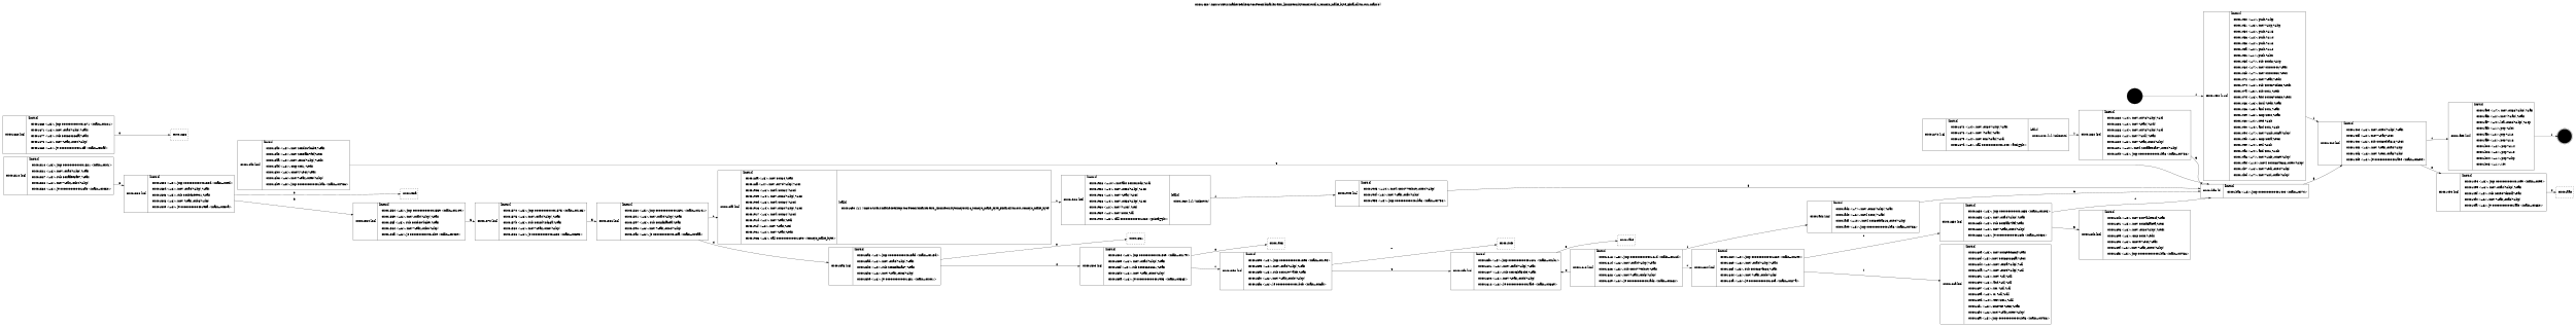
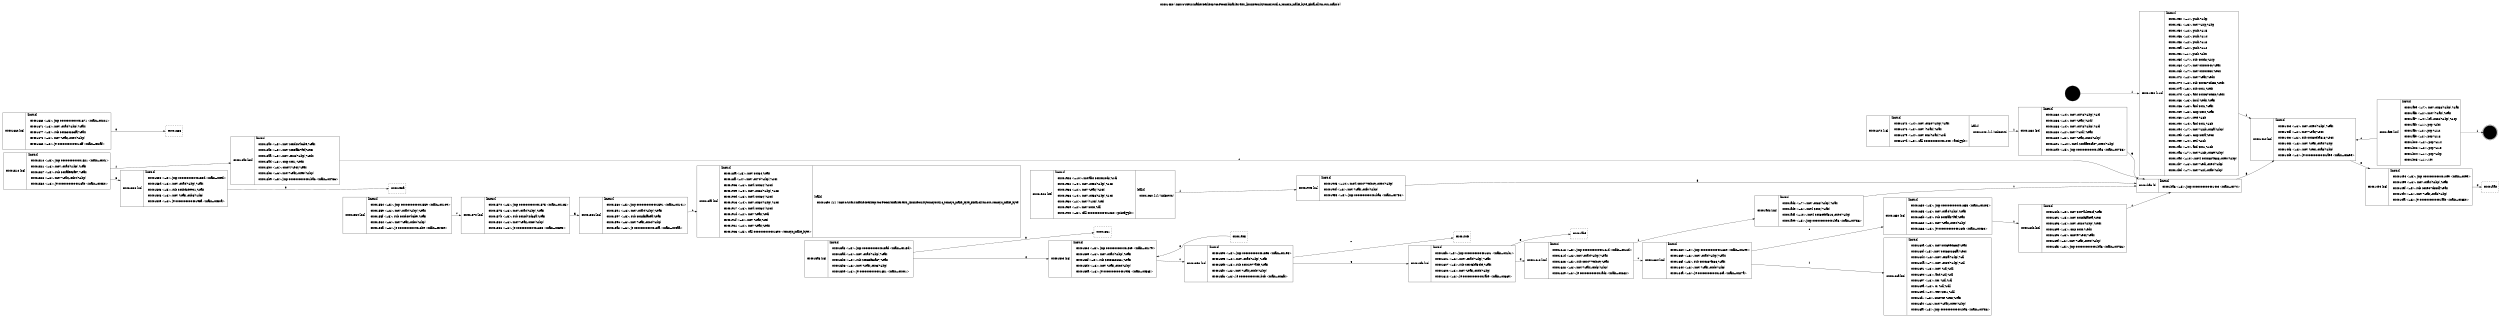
  digraph {
    label="0x401450 (/mnt/c/Users/mathe/Desktop/tcc/POCII/binaries/extr_linuxsecuritytomoyoutil.c_tomoyo_make_byte_Final-ollvm.out::main(0))"
    labelloc=t
    rankdir=LR
    node [shape=record]
    Entry [fillcolor=black height=0.3 shape=circle style=filled width=0.3]
    n2 [label="{\n     0x401450 [116]\l\n     | [instrs]\l\n     &nbsp;&nbsp;0x401450 \<+1\>: push %rbp\l\n     &nbsp;&nbsp;0x401451 \<+3\>: mov %rsp,%rbp\l\n     &nbsp;&nbsp;0x401454 \<+2\>: push %r15\l\n     &nbsp;&nbsp;0x401456 \<+2\>: push %r14\l\n     &nbsp;&nbsp;0x401458 \<+2\>: push %r13\l\n     &nbsp;&nbsp;0x40145a \<+2\>: push %r12\l\n     &nbsp;&nbsp;0x40145c \<+1\>: push %rbx\l\n     &nbsp;&nbsp;0x40145d \<+7\>: sub $0xd8,%rsp\l\n     &nbsp;&nbsp;0x401464 \<+7\>: mov 0x40404c,%eax\l\n     &nbsp;&nbsp;0x40146b \<+7\>: mov 0x404050,%ecx\l\n     &nbsp;&nbsp;0x401472 \<+2\>: mov %eax,%edx\l\n     &nbsp;&nbsp;0x401474 \<+6\>: sub $0x437cdc5c,%edx\l\n     &nbsp;&nbsp;0x40147a \<+3\>: sub $0x1,%edx\l\n     &nbsp;&nbsp;0x40147d \<+6\>: add $0x437cdc5c,%edx\l\n     &nbsp;&nbsp;0x401483 \<+3\>: imul %edx,%eax\l\n     &nbsp;&nbsp;0x401486 \<+3\>: and $0x1,%eax\l\n     &nbsp;&nbsp;0x401489 \<+3\>: cmp $0x0,%eax\l\n     &nbsp;&nbsp;0x40148c \<+4\>: sete %r8b\l\n     &nbsp;&nbsp;0x401490 \<+4\>: and $0x1,%r8b\l\n     &nbsp;&nbsp;0x401494 \<+7\>: mov %r8b,-0x8a(%rbp)\l\n     &nbsp;&nbsp;0x40149b \<+3\>: cmp $0xa,%ecx\l\n     &nbsp;&nbsp;0x40149e \<+4\>: setl %r8b\l\n     &nbsp;&nbsp;0x4014a2 \<+4\>: and $0x1,%r8b\l\n     &nbsp;&nbsp;0x4014a6 \<+7\>: mov %r8b,-0x89(%rbp)\l\n     &nbsp;&nbsp;0x4014ad \<+10\>: movl $0x4887f388,-0x90(%rbp)\l\n     &nbsp;&nbsp;0x4014b7 \<+6\>: mov %edi,-0x94(%rbp)\l\n     &nbsp;&nbsp;0x4014bd \<+7\>: mov %rsi,-0xa0(%rbp)\l\n  }"]
    n3 [label="{\n     0x4014c4 [32]\l\n     | [instrs]\l\n     &nbsp;&nbsp;0x4014c4 \<+6\>: mov -0x90(%rbp),%eax\l\n     &nbsp;&nbsp;0x4014ca \<+2\>: mov %eax,%ecx\l\n     &nbsp;&nbsp;0x4014cc \<+6\>: sub $0x80eba813,%ecx\l\n     &nbsp;&nbsp;0x4014d2 \<+6\>: mov %eax,-0xa4(%rbp)\l\n     &nbsp;&nbsp;0x4014d8 \<+6\>: mov %ecx,-0xa8(%rbp)\l\n     &nbsp;&nbsp;0x4014de \<+6\>: je 0000000000401aee \<main+0x69e\>\l\n  }"]
    n4 [label="{\n     0x401aee [24]\l\n     | [instrs]\l\n     &nbsp;&nbsp;0x401aee \<+7\>: mov -0x88(%rbp),%rax\l\n     &nbsp;&nbsp;0x401af5 \<+2\>: mov (%rax),%eax\l\n     &nbsp;&nbsp;0x401af7 \<+4\>: lea -0x28(%rbp),%rsp\l\n     &nbsp;&nbsp;0x401afb \<+1\>: pop %rbx\l\n     &nbsp;&nbsp;0x401afc \<+2\>: pop %r12\l\n     &nbsp;&nbsp;0x401afe \<+2\>: pop %r13\l\n     &nbsp;&nbsp;0x401b00 \<+2\>: pop %r14\l\n     &nbsp;&nbsp;0x401b02 \<+2\>: pop %r15\l\n     &nbsp;&nbsp;0x401b04 \<+1\>: pop %rbp\l\n     &nbsp;&nbsp;0x401b05 \<+1\>: ret\l\n  }"]
    n5 [label="{\n     0x4014e4 [28]\l\n     | [instrs]\l\n     &nbsp;&nbsp;0x4014e4 \<+5\>: jmp 00000000004014e9 \<main+0x99\>\l\n     &nbsp;&nbsp;0x4014e9 \<+6\>: mov -0xa4(%rbp),%eax\l\n     &nbsp;&nbsp;0x4014ef \<+5\>: sub $0x907d35df,%eax\l\n     &nbsp;&nbsp;0x4014f4 \<+6\>: mov %eax,-0xac(%rbp)\l\n     &nbsp;&nbsp;0x4014fa \<+6\>: je 0000000000401aa0 \<main+0x650\>\l\n  }"]
    Exit [fillcolor=black height=0.3 peripheries=2 shape=circle style=filled width=0.3]
    n7 [label="{\n     0x401aa0\l\n  }" style=dashed]
    n8 [label="{\n     0x401872 [16]\l\n     | [instrs]\l\n     &nbsp;&nbsp;0x401872 \<+4\>: mov -0x80(%rbp),%rax\l\n     &nbsp;&nbsp;0x401876 \<+3\>: mov (%rax),%rax\l\n     &nbsp;&nbsp;0x401879 \<+4\>: mov 0x8(%rax),%rdi\l\n     &nbsp;&nbsp;0x40187d \<+5\>: call 0000000000401040 \<atoi@plt\>\l\n     | [calls]\l\n     &nbsp;&nbsp;0x401040 \{1\} (unknown)\l\n  }"]
    n9 [label="{\n     0x401882 [30]\l\n     | [instrs]\l\n     &nbsp;&nbsp;0x401882 \<+4\>: mov -0x78(%rbp),%rdi\l\n     &nbsp;&nbsp;0x401886 \<+2\>: mov %eax,(%rdi)\l\n     &nbsp;&nbsp;0x401888 \<+4\>: mov -0x78(%rbp),%rdi\l\n     &nbsp;&nbsp;0x40188c \<+2\>: mov (%rdi),%eax\l\n     &nbsp;&nbsp;0x40188e \<+3\>: mov %eax,-0x2c(%rbp)\l\n     &nbsp;&nbsp;0x401891 \<+10\>: movl $0xaaee8ae7,-0x90(%rbp)\l\n     &nbsp;&nbsp;0x40189b \<+5\>: jmp 0000000000401ba6 \<main+0x756\>\l\n  }"]
    n10 [label="{\n     0x40151c [28]\l\n     | [instrs]\l\n     &nbsp;&nbsp;0x40151c \<+5\>: jmp 0000000000401521 \<main+0xd1\>\l\n     &nbsp;&nbsp;0x401521 \<+6\>: mov -0xa4(%rbp),%eax\l\n     &nbsp;&nbsp;0x401527 \<+5\>: sub $0xaaee8ae7,%eax\l\n     &nbsp;&nbsp;0x40152c \<+6\>: mov %eax,-0xb4(%rbp)\l\n     &nbsp;&nbsp;0x401532 \<+6\>: je 00000000004018a0 \<main+0x450\>\l\n  }"]
    n11 [label="{\n     0x4018a0 [30]\l\n     | [instrs]\l\n     &nbsp;&nbsp;0x4018a0 \<+5\>: mov $0xd4c7b6b9,%eax\l\n     &nbsp;&nbsp;0x4018a5 \<+5\>: mov $0x5af37f9f,%ecx\l\n     &nbsp;&nbsp;0x4018aa \<+3\>: mov -0x2c(%rbp),%edx\l\n     &nbsp;&nbsp;0x4018ad \<+3\>: cmp $0x1,%edx\l\n     &nbsp;&nbsp;0x4018b0 \<+3\>: cmovl %ecx,%eax\l\n     &nbsp;&nbsp;0x4018b3 \<+6\>: mov %eax,-0x90(%rbp)\l\n     &nbsp;&nbsp;0x4018b9 \<+5\>: jmp 0000000000401ba6 \<main+0x756\>\l\n  }"]
    n12 [label="{\n     0x401538 [28]\l\n     | [instrs]\l\n     &nbsp;&nbsp;0x401538 \<+5\>: jmp 000000000040153d \<main+0xed\>\l\n     &nbsp;&nbsp;0x40153d \<+6\>: mov -0xa4(%rbp),%eax\l\n     &nbsp;&nbsp;0x401543 \<+5\>: sub $0xbd2ee941,%eax\l\n     &nbsp;&nbsp;0x401548 \<+6\>: mov %eax,-0xb8(%rbp)\l\n     &nbsp;&nbsp;0x40154e \<+6\>: je 000000000040195a \<main+0x50a\>\l\n  }"]
    n13 [label="{\n     0x401945 [21]\l\n     | [instrs]\l\n     &nbsp;&nbsp;0x401945 \<+10\>: movl $0x47790b29,-0x90(%rbp)\l\n     &nbsp;&nbsp;0x40194f \<+6\>: mov %eax,-0xf0(%rbp)\l\n     &nbsp;&nbsp;0x401955 \<+5\>: jmp 0000000000401ba6 \<main+0x756\>\l\n  }"]
    n14 [label="{\n     0x401ba6 [5]\l\n     | [instrs]\l\n     &nbsp;&nbsp;0x401ba6 \<+5\>: jmp 00000000004014c4 \<main+0x74\>\l\n  }"]
    n15 [label="{\n     0x40195a\l\n  }" style=dashed]
    n16 [label="{\n     0x401554 [28]\l\n     | [instrs]\l\n     &nbsp;&nbsp;0x401554 \<+5\>: jmp 0000000000401559 \<main+0x109\>\l\n     &nbsp;&nbsp;0x401559 \<+6\>: mov -0xa4(%rbp),%eax\l\n     &nbsp;&nbsp;0x40155f \<+5\>: sub $0xd4c7b6b9,%eax\l\n     &nbsp;&nbsp;0x401564 \<+6\>: mov %eax,-0xbc(%rbp)\l\n     &nbsp;&nbsp;0x40156a \<+6\>: je 00000000004018be \<main+0x46e\>\l\n  }"]
    n17 [label="{\n     0x401928 [29]\l\n     | [instrs]\l\n     &nbsp;&nbsp;0x401928 \<+10\>: movabs $0x4020d2,%rdi\l\n     &nbsp;&nbsp;0x401932 \<+4\>: mov -0x58(%rbp),%rcx\l\n     &nbsp;&nbsp;0x401936 \<+2\>: mov %eax,(%rcx)\l\n     &nbsp;&nbsp;0x401938 \<+4\>: mov -0x58(%rbp),%rcx\l\n     &nbsp;&nbsp;0x40193c \<+2\>: mov (%rcx),%esi\l\n     &nbsp;&nbsp;0x40193e \<+2\>: mov $0x0,%al\l\n     &nbsp;&nbsp;0x401940 \<+5\>: call 0000000000401030 \<printf@plt\>\l\n     | [calls]\l\n     &nbsp;&nbsp;0x401030 \{1\} (unknown)\l\n  }"]
    n18 [label="{\n     0x401570 [28]\l\n     | [instrs]\l\n     &nbsp;&nbsp;0x401570 \<+5\>: jmp 0000000000401575 \<main+0x125\>\l\n     &nbsp;&nbsp;0x401575 \<+6\>: mov -0xa4(%rbp),%eax\l\n     &nbsp;&nbsp;0x40157b \<+5\>: sub $0x2d72d68a,%eax\l\n     &nbsp;&nbsp;0x401580 \<+6\>: mov %eax,-0xc0(%rbp)\l\n     &nbsp;&nbsp;0x401586 \<+6\>: je 0000000000401833 \<main+0x3e3\>\l\n  }"]
    n19 [label="{\n     0x40158c [28]\l\n     | [instrs]\l\n     &nbsp;&nbsp;0x40158c \<+5\>: jmp 0000000000401591 \<main+0x141\>\l\n     &nbsp;&nbsp;0x401591 \<+6\>: mov -0xa4(%rbp),%eax\l\n     &nbsp;&nbsp;0x401597 \<+5\>: sub $0x2f5facea,%eax\l\n     &nbsp;&nbsp;0x40159c \<+6\>: mov %eax,-0xc4(%rbp)\l\n     &nbsp;&nbsp;0x4015a2 \<+6\>: je 00000000004018fa \<main+0x4aa\>\l\n  }"]
    n20 [label="{\n     0x401688\l\n  }" style=dashed]
    n21 [label="{\n     0x4018fa [46]\l\n     | [instrs]\l\n     &nbsp;&nbsp;0x4018fa \<+5\>: mov $0x64,%eax\l\n     &nbsp;&nbsp;0x4018ff \<+4\>: mov -0x70(%rbp),%rcx\l\n     &nbsp;&nbsp;0x401903 \<+6\>: movl $0x64,(%rcx)\l\n     &nbsp;&nbsp;0x401909 \<+4\>: mov -0x68(%rbp),%rcx\l\n     &nbsp;&nbsp;0x40190d \<+6\>: movl $0x64,(%rcx)\l\n     &nbsp;&nbsp;0x401913 \<+4\>: mov -0x60(%rbp),%rcx\l\n     &nbsp;&nbsp;0x401917 \<+6\>: movl $0x64,(%rcx)\l\n     &nbsp;&nbsp;0x40191d \<+2\>: mov %eax,%edi\l\n     &nbsp;&nbsp;0x40191f \<+2\>: mov %eax,%esi\l\n     &nbsp;&nbsp;0x401921 \<+2\>: mov %eax,%edx\l\n     &nbsp;&nbsp;0x401923 \<+5\>: call 00000000004013e0 \<tomoyo_make_byte\>\l\n     | [calls]\l\n     &nbsp;&nbsp;0x4013e0 \{1\} (/mnt/c/Users/mathe/Desktop/tcc/POCII/binaries/extr_linuxsecuritytomoyoutil.c_tomoyo_make_byte_Final-ollvm.out::tomoyo_make_byte)\l\n  }"]
    n22 [label="{\n     0x4015a8 [28]\l\n     | [instrs]\l\n     &nbsp;&nbsp;0x4015a8 \<+5\>: jmp 00000000004015ad \<main+0x15d\>\l\n     &nbsp;&nbsp;0x4015ad \<+6\>: mov -0xa4(%rbp),%eax\l\n     &nbsp;&nbsp;0x4015b3 \<+5\>: sub $0x33f58a67,%eax\l\n     &nbsp;&nbsp;0x4015b8 \<+6\>: mov %eax,-0xc8(%rbp)\l\n     &nbsp;&nbsp;0x4015be \<+6\>: je 0000000000401851 \<main+0x401\>\l\n  }"]
    n23 [label="{\n     0x401851\l\n  }" style=dashed]
    n24 [label="{\n     0x4015c4 [28]\l\n     | [instrs]\l\n     &nbsp;&nbsp;0x4015c4 \<+5\>: jmp 00000000004015c9 \<main+0x179\>\l\n     &nbsp;&nbsp;0x4015c9 \<+6\>: mov -0xa4(%rbp),%eax\l\n     &nbsp;&nbsp;0x4015cf \<+5\>: sub $0x3c606c81,%eax\l\n     &nbsp;&nbsp;0x4015d4 \<+6\>: mov %eax,-0xcc(%rbp)\l\n     &nbsp;&nbsp;0x4015da \<+6\>: je 00000000004019b5 \<main+0x565\>\l\n  }"]
    n25 [label="{\n     0x40166c [28]\l\n     | [instrs]\l\n     &nbsp;&nbsp;0x40166c \<+5\>: jmp 0000000000401671 \<main+0x221\>\l\n     &nbsp;&nbsp;0x401671 \<+6\>: mov -0xa4(%rbp),%eax\l\n     &nbsp;&nbsp;0x401677 \<+5\>: sub $0x630263fa,%eax\l\n     &nbsp;&nbsp;0x40167c \<+6\>: mov %eax,-0xe4(%rbp)\l\n     &nbsp;&nbsp;0x401682 \<+6\>: je 00000000004016ff \<main+0x2af\>\l\n  }"]
    n26 [label="{\n     0x4019b5\l\n  }" style=dashed]
    n27 [label="{\n     0x4015e0 [28]\l\n     | [instrs]\l\n     &nbsp;&nbsp;0x4015e0 \<+5\>: jmp 00000000004015e5 \<main+0x195\>\l\n     &nbsp;&nbsp;0x4015e5 \<+6\>: mov -0xa4(%rbp),%eax\l\n     &nbsp;&nbsp;0x4015eb \<+5\>: sub $0x41977ade,%eax\l\n     &nbsp;&nbsp;0x4015f0 \<+6\>: mov %eax,-0xd0(%rbp)\l\n     &nbsp;&nbsp;0x4015f6 \<+6\>: je 0000000000401b4b \<main+0x6fb\>\l\n  }"]
    n28 [label="{\n     0x4018dc [30]\l\n     | [instrs]\l\n     &nbsp;&nbsp;0x4018dc \<+5\>: mov $0x7a1be32f,%eax\l\n     &nbsp;&nbsp;0x4018e1 \<+5\>: mov $0x2f5facea,%ecx\l\n     &nbsp;&nbsp;0x4018e6 \<+3\>: mov -0x2c(%rbp),%edx\l\n     &nbsp;&nbsp;0x4018e9 \<+3\>: cmp $0x0,%edx\l\n     &nbsp;&nbsp;0x4018ec \<+3\>: cmove %ecx,%eax\l\n     &nbsp;&nbsp;0x4018ef \<+6\>: mov %eax,-0x90(%rbp)\l\n     &nbsp;&nbsp;0x4018f5 \<+5\>: jmp 0000000000401ba6 \<main+0x756\>\l\n  }"]
    n29 [label="{\n     0x401b4b\l\n  }" style=dashed]
    n30 [label="{\n     0x4015fc [28]\l\n     | [instrs]\l\n     &nbsp;&nbsp;0x4015fc \<+5\>: jmp 0000000000401601 \<main+0x1b1\>\l\n     &nbsp;&nbsp;0x401601 \<+6\>: mov -0xa4(%rbp),%eax\l\n     &nbsp;&nbsp;0x401607 \<+5\>: sub $0x46ba54be,%eax\l\n     &nbsp;&nbsp;0x40160c \<+6\>: mov %eax,-0xd4(%rbp)\l\n     &nbsp;&nbsp;0x401612 \<+6\>: je 0000000000401abe \<main+0x66e\>\l\n  }"]
    n31 [label="{\n     0x401abe\l\n  }" style=dashed]
    n32 [label="{\n     0x401618 [28]\l\n     | [instrs]\l\n     &nbsp;&nbsp;0x401618 \<+5\>: jmp 000000000040161d \<main+0x1cd\>\l\n     &nbsp;&nbsp;0x40161d \<+6\>: mov -0xa4(%rbp),%eax\l\n     &nbsp;&nbsp;0x401623 \<+5\>: sub $0x47790b29,%eax\l\n     &nbsp;&nbsp;0x401628 \<+6\>: mov %eax,-0xd8(%rbp)\l\n     &nbsp;&nbsp;0x40162e \<+6\>: je 0000000000401ad2 \<main+0x682\>\l\n  }"]
    n33 [label="{\n     0x401ad2 [28]\l\n     | [instrs]\l\n     &nbsp;&nbsp;0x401ad2 \<+7\>: mov -0x88(%rbp),%rax\l\n     &nbsp;&nbsp;0x401ad9 \<+6\>: movl $0x0,(%rax)\l\n     &nbsp;&nbsp;0x401adf \<+10\>: movl $0x80eba813,-0x90(%rbp)\l\n     &nbsp;&nbsp;0x401ae9 \<+5\>: jmp 0000000000401ba6 \<main+0x756\>\l\n  }"]
    n34 [label="{\n     0x401634 [28]\l\n     | [instrs]\l\n     &nbsp;&nbsp;0x401634 \<+5\>: jmp 0000000000401639 \<main+0x1e9\>\l\n     &nbsp;&nbsp;0x401639 \<+6\>: mov -0xa4(%rbp),%eax\l\n     &nbsp;&nbsp;0x40163f \<+5\>: sub $0x4887f388,%eax\l\n     &nbsp;&nbsp;0x401644 \<+6\>: mov %eax,-0xdc(%rbp)\l\n     &nbsp;&nbsp;0x40164a \<+6\>: je 00000000004016ca \<main+0x27a\>\l\n  }"]
    n35 [label="{\n     0x401650 [28]\l\n     | [instrs]\l\n     &nbsp;&nbsp;0x401650 \<+5\>: jmp 0000000000401655 \<main+0x205\>\l\n     &nbsp;&nbsp;0x401655 \<+6\>: mov -0xa4(%rbp),%eax\l\n     &nbsp;&nbsp;0x40165b \<+5\>: sub $0x5af37f9f,%eax\l\n     &nbsp;&nbsp;0x401660 \<+6\>: mov %eax,-0xe0(%rbp)\l\n     &nbsp;&nbsp;0x401666 \<+6\>: je 00000000004018dc \<main+0x48c\>\l\n  }"]
    n36 [label="{\n     0x4016ca [53]\l\n     | [instrs]\l\n     &nbsp;&nbsp;0x4016ca \<+5\>: mov $0x69ed6c3f,%eax\l\n     &nbsp;&nbsp;0x4016cf \<+5\>: mov $0x630263fa,%ecx\l\n     &nbsp;&nbsp;0x4016d4 \<+6\>: mov -0x8a(%rbp),%dl\l\n     &nbsp;&nbsp;0x4016da \<+7\>: mov -0x89(%rbp),%sil\l\n     &nbsp;&nbsp;0x4016e1 \<+3\>: mov %dl,%dil\l\n     &nbsp;&nbsp;0x4016e4 \<+3\>: and %sil,%dil\l\n     &nbsp;&nbsp;0x4016e7 \<+3\>: xor %sil,%dl\l\n     &nbsp;&nbsp;0x4016ea \<+3\>: or %dl,%dil\l\n     &nbsp;&nbsp;0x4016ed \<+4\>: test $0x1,%dil\l\n     &nbsp;&nbsp;0x4016f1 \<+3\>: cmovne %ecx,%eax\l\n     &nbsp;&nbsp;0x4016f4 \<+6\>: mov %eax,-0x90(%rbp)\l\n     &nbsp;&nbsp;0x4016fa \<+5\>: jmp 0000000000401ba6 \<main+0x756\>\l\n  }"]
    Entry -> n2 [label=" 1"]
    n2 -> n3 [label=" 1"]
-   n3 -> n4 [label=" 1"]
+   n4 -> n3 [label=" 1"]
    n3 -> n5 [label=" 0"]
    n4 -> Exit [label=" 1"]
    n5 -> n7 [label=" 4"]
    n8 -> n9 [label=" 1"]
    n9 -> n14 [label=" 3"]
+   n10 -> n11 [label=" 1"]
    n10 -> n12 [label=" 6"]
-   n11 -> n14 [label=" 4"]
+   n11 -> n14 [label=" 1"]
    n12 -> n15 [label=" 0"]
-   n12 -> n16 [label=" 6"]
    n13 -> n14 [label=" 8"]
    n14 -> n3 [label=" 8"]
-   n16 -> n18 [label=" 6"]
+   n16 -> n18 [label=" 7"]
    n17 -> n13 [label=" 1"]
    n18 -> n19 [label=" 5"]
    n19 -> n21 [label=" 1"]
-   n19 -> n22 [label=" 4"]
-   n21 -> n17 [label=" 1"]
    n22 -> n23 [label=" 0"]
    n22 -> n24 [label=" 4"]
-   n24 -> n26 [label=" 0"]
+   n26 -> n24 [label=" 0"]
    n24 -> n27 [label=" 7"]
    n25 -> n20 [label=" 0"]
    n27 -> n29 [label=" 7"]
    n27 -> n30 [label=" 4"]
-   n35 -> n14 [label=" 1"]
+   n28 -> n14 [label=" 1"]
    n30 -> n31 [label=" 0"]
-   n32 -> n30 [label=" 4"]
+   n30 -> n32 [label=" 4"]
    n32 -> n33 [label=" 1"]
    n32 -> n34 [label=" 7"]
-   n33 -> n14 [label=" 6"]
+   n33 -> n14 [label=" 1"]
    n34 -> n35 [label=" 1"]
    n34 -> n36 [label=" 1"]
-   n35 -> n28 [label=" 9"]
+   n35 -> n28 [label=" 1"]
  }
